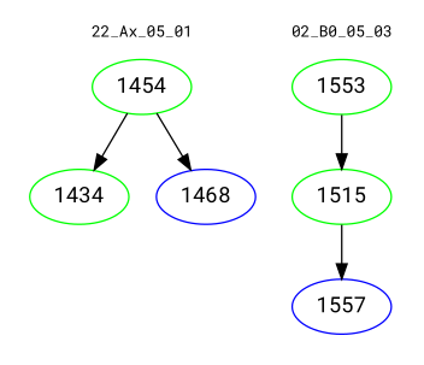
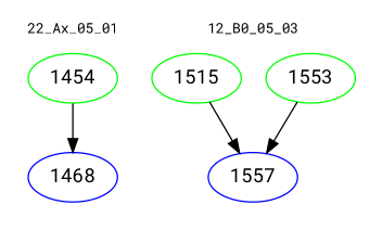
  digraph {
    fontname="Roboto Mono"
    node [color=green fontname="Roboto Mono"]
    edge [color=black fontname="Roboto Mono"]
    n1 [label=1454]
-   n2 [label=1434]
    n3 [color=blue label=1468]
    n4 [label=1553]
    n5 [label=1515]
    n6 [color=blue label=1557]
    subgraph cluster_1 {
      color=white
      fontsize=10
      label="22_Ax_05_01"
      n1
-     n2
      n3
    }
    subgraph cluster_2 {
      color=white
      fontsize=10
-     label="02_B0_05_03"
+     label="12_B0_05_03"
      n4
      n5
      n6
    }
-   n1 -> n2
    n1 -> n3
-   n4 -> n5
+   n4 -> n6
    n5 -> n6
  }
